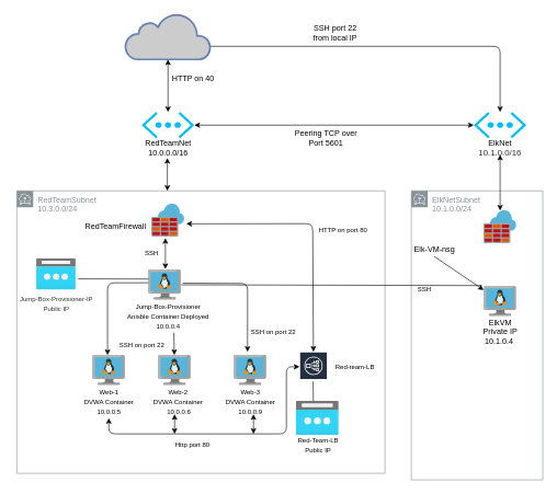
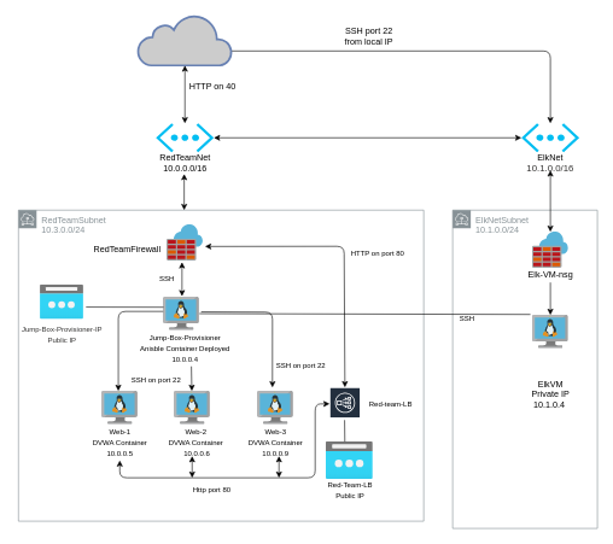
  <mxCell id="0" />
  <mxCell id="1" parent="0" />
  <mxCell id="2" value="RedTeamSubnet&lt;br&gt;10.3.0.0/24" style="outlineConnect=0;gradientColor=none;html=1;whiteSpace=wrap;fontSize=12;fontStyle=0;shape=mxgraph.aws4.group;grIcon=mxgraph.aws4.group_subnet;strokeColor=#879196;fillColor=none;verticalAlign=top;align=left;spacingLeft=30;fontColor=#879196;dashed=0;" parent="1" vertex="1"><mxGeometry y="290" width="560" height="430" as="geometry" x="25" /></mxCell>
  <mxCell id="3" value="" style="html=1;outlineConnect=0;fillColor=#CCCCCC;strokeColor=#6881B3;gradientColor=none;gradientDirection=north;strokeWidth=2;shape=mxgraph.networks.cloud;fontColor=#ffffff;" parent="1" vertex="1"><mxGeometry x="190" y="20" width="130" height="70" as="geometry" /></mxCell>
  <mxCell id="4" value="RedTeamNet&lt;br&gt;10.0.0.0/16" style="text;html=1;align=center;verticalAlign=middle;resizable=0;points=[];autosize=1;strokeColor=none;" parent="1" vertex="1"><mxGeometry x="210" y="210" width="90" height="30" as="geometry" /></mxCell>
  <mxCell id="5" value="" style="aspect=fixed;html=1;points=[];align=center;image;fontSize=12;image=img/lib/mscae/VM_Linux.svg;" parent="1" vertex="1"><mxGeometry x="225" y="410" width="50" height="46" as="geometry" /></mxCell>
  <mxCell id="6" value="" style="aspect=fixed;html=1;points=[];align=center;image;fontSize=12;image=img/lib/mscae/Azure_Firewall.svg;" parent="1" vertex="1"><mxGeometry x="230" y="310" width="50" height="50" as="geometry" /></mxCell>
  <mxCell id="7" value="RedTeamFirewall" style="text;html=1;align=center;verticalAlign=middle;resizable=0;points=[];autosize=1;strokeColor=none;" parent="1" vertex="1"><mxGeometry x="120" y="335" width="110" height="20" as="geometry" /></mxCell>
  <mxCell id="8" value="&lt;font style=&quot;font-size: 10px&quot;&gt;Jump-Box-Provisioner&lt;br&gt;Anisble Container Deployed&lt;br&gt;10.0.0.4&lt;/font&gt;" style="text;html=1;align=center;verticalAlign=middle;resizable=0;points=[];autosize=1;strokeColor=none;" parent="1" vertex="1"><mxGeometry x="185" y="456" width="140" height="50" as="geometry" /></mxCell>
  <mxCell id="9" value="&lt;span style=&quot;font-size: 10px&quot;&gt;SSH&lt;/span&gt;" style="text;html=1;align=center;verticalAlign=middle;resizable=0;points=[];autosize=1;strokeColor=none;" parent="1" vertex="1"><mxGeometry x="210" y="374" width="40" height="20" as="geometry" /></mxCell>
  <mxCell id="10" value="" style="endArrow=classic;startArrow=classic;html=1;exitX=1.056;exitY=0.604;exitDx=0;exitDy=0;exitPerimeter=0;" parent="1" source="6" target="33" edge="1"><mxGeometry width="50" height="50" relative="1" as="geometry"><mxPoint x="485" y="340" as="sourcePoint" /><mxPoint x="650" y="530" as="targetPoint" /><Array as="points"><mxPoint x="475" y="340" /></Array></mxGeometry></mxCell>
  <mxCell id="11" value="" style="endArrow=classic;startArrow=classic;html=1;" parent="1" edge="1"><mxGeometry width="50" height="50" relative="1" as="geometry"><mxPoint x="254" y="290" as="sourcePoint" /><mxPoint x="254" y="240" as="targetPoint" /></mxGeometry></mxCell>
  <mxCell id="12" value="" style="aspect=fixed;html=1;points=[];align=center;image;fontSize=12;image=img/lib/mscae/VM_Linux.svg;" parent="1" vertex="1"><mxGeometry x="140" y="540" width="50" height="46" as="geometry" /></mxCell>
  <mxCell id="13" value="" style="aspect=fixed;html=1;points=[];align=center;image;fontSize=12;image=img/lib/mscae/VM_Linux.svg;" parent="1" vertex="1"><mxGeometry x="240" y="540" width="50" height="46" as="geometry" /></mxCell>
  <mxCell id="14" value="" style="aspect=fixed;html=1;points=[];align=center;image;fontSize=12;image=img/lib/mscae/VM_Linux.svg;" parent="1" vertex="1"><mxGeometry x="355" y="540" width="50" height="46" as="geometry" /></mxCell>
  <mxCell id="15" value="&lt;font style=&quot;font-size: 10px&quot;&gt;Web-1&lt;br&gt;DVWA Container&lt;br&gt;10.0.0.5&lt;/font&gt;" style="text;html=1;align=center;verticalAlign=middle;resizable=0;points=[];autosize=1;strokeColor=none;" parent="1" vertex="1"><mxGeometry x="120" y="586" width="90" height="50" as="geometry" /></mxCell>
  <mxCell id="16" value="&lt;font style=&quot;font-size: 10px&quot;&gt;Web-2&lt;br&gt;DVWA Container&lt;br&gt;&amp;nbsp;10.0.0.6&lt;/font&gt;" style="text;html=1;align=center;verticalAlign=middle;resizable=0;points=[];autosize=1;strokeColor=none;" parent="1" vertex="1"><mxGeometry x="225" y="586" width="90" height="50" as="geometry" /></mxCell>
  <mxCell id="17" value="&lt;font style=&quot;font-size: 10px&quot;&gt;Web-3&lt;br&gt;DVWA Container&lt;br&gt;10.0.0.9&lt;/font&gt;" style="text;html=1;align=center;verticalAlign=middle;resizable=0;points=[];autosize=1;strokeColor=none;" parent="1" vertex="1"><mxGeometry x="335" y="586" width="90" height="50" as="geometry" /></mxCell>
  <mxCell id="18" value="" style="endArrow=classic;html=1;" parent="1" edge="1"><mxGeometry width="50" height="50" relative="1" as="geometry"><mxPoint x="225" y="430" as="sourcePoint" /><mxPoint x="163" y="540" as="targetPoint" /><Array as="points"><mxPoint x="163" y="430" /></Array></mxGeometry></mxCell>
  <mxCell id="19" value="" style="endArrow=classic;html=1;exitX=0.564;exitY=0.999;exitDx=0;exitDy=0;exitPerimeter=0;" parent="1" source="8" target="13" edge="1"><mxGeometry width="50" height="50" relative="1" as="geometry"><mxPoint x="385" y="503" as="sourcePoint" /><mxPoint x="381" y="550" as="targetPoint" /><Array as="points" /></mxGeometry></mxCell>
  <mxCell id="20" value="&lt;font style=&quot;font-size: 10px&quot;&gt;SSH on port 22&lt;/font&gt;" style="text;html=1;align=center;verticalAlign=middle;resizable=0;points=[];autosize=1;strokeColor=none;" parent="1" vertex="1"><mxGeometry x="175" y="515" width="80" height="20" as="geometry" /></mxCell>
  <mxCell id="21" value="" style="endArrow=classic;html=1;exitX=1.048;exitY=0.448;exitDx=0;exitDy=0;exitPerimeter=0;entryX=0.419;entryY=-0.106;entryDx=0;entryDy=0;entryPerimeter=0;" parent="1" source="5" target="14" edge="1"><mxGeometry width="50" height="50" relative="1" as="geometry"><mxPoint x="445" y="570" as="sourcePoint" /><mxPoint x="515" y="580" as="targetPoint" /><Array as="points"><mxPoint x="376" y="431" /></Array></mxGeometry></mxCell>
  <mxCell id="22" value="&lt;font style=&quot;font-size: 10px&quot;&gt;SSH on port 22&lt;/font&gt;" style="text;html=1;align=center;verticalAlign=middle;resizable=0;points=[];autosize=1;strokeColor=none;" parent="1" vertex="1"><mxGeometry x="375" y="495" width="80" height="20" as="geometry" /></mxCell>
  <mxCell id="23" value="&lt;font style=&quot;font-size: 10px&quot;&gt;HTTP on port 80&lt;/font&gt;" style="text;html=1;align=center;verticalAlign=middle;resizable=0;points=[];autosize=1;strokeColor=none;" parent="1" vertex="1"><mxGeometry x="475.63" y="340" width="90" height="20" as="geometry" /></mxCell>
  <mxCell id="24" value="" style="aspect=fixed;html=1;points=[];align=center;image;fontSize=12;image=img/lib/azure2/networking/Public_IP_Addresses.svg;" parent="1" vertex="1"><mxGeometry x="55" y="393" width="60" height="48" as="geometry" /></mxCell>
  <mxCell id="25" value="" style="endArrow=none;html=1;exitX=0.008;exitY=0.309;exitDx=0;exitDy=0;exitPerimeter=0;entryX=1.056;entryY=0.646;entryDx=0;entryDy=0;entryPerimeter=0;" parent="1" source="5" target="24" edge="1"><mxGeometry width="50" height="50" relative="1" as="geometry"><mxPoint x="445" y="570" as="sourcePoint" /><mxPoint x="125" y="424" as="targetPoint" /></mxGeometry></mxCell>
  <mxCell id="26" value="&lt;span style=&quot;color: rgb(50 , 49 , 48) ; text-align: left ; background-color: rgb(255 , 255 , 255)&quot;&gt;&lt;font&gt;&lt;font style=&quot;font-size: 10px&quot;&gt;Jump-Box-Provisioner-IP&lt;br&gt;Public IP&lt;/font&gt;&lt;br&gt;&lt;/font&gt;&lt;/span&gt;" style="text;html=1;align=center;verticalAlign=middle;resizable=0;points=[];autosize=1;strokeColor=none;" parent="1" vertex="1"><mxGeometry x="20" y="441" width="130" height="40" as="geometry" /></mxCell>
  <mxCell id="27" value="" style="aspect=fixed;html=1;points=[];align=center;image;fontSize=12;image=img/lib/azure2/networking/Public_IP_Addresses.svg;" parent="1" vertex="1"><mxGeometry x="450" y="610" width="65" height="52" as="geometry" /></mxCell>
  <mxCell id="28" value="" style="endArrow=none;html=1;" parent="1" edge="1"><mxGeometry width="50" height="50" relative="1" as="geometry"><mxPoint x="475.66" y="580" as="sourcePoint" /><mxPoint x="476" y="610" as="targetPoint" /></mxGeometry></mxCell>
  <mxCell id="29" value="&lt;font&gt;&lt;font style=&quot;font-size: 10px&quot;&gt;Red-Team-LB&lt;br&gt;Public IP&lt;/font&gt;&lt;br&gt;&lt;/font&gt;" style="text;html=1;align=center;verticalAlign=middle;resizable=0;points=[];autosize=1;strokeColor=none;" parent="1" vertex="1"><mxGeometry x="442.5" y="662" width="80" height="30" as="geometry" /></mxCell>
  <mxCell id="30" value="" style="endArrow=classic;startArrow=classic;html=1;exitX=0.5;exitY=0;exitDx=0;exitDy=0;exitPerimeter=0;entryX=0.5;entryY=1;entryDx=0;entryDy=0;entryPerimeter=0;" parent="1" source="32" target="3" edge="1"><mxGeometry width="50" height="50" relative="1" as="geometry"><mxPoint x="450" y="-80" as="sourcePoint" /><mxPoint x="450" y="90" as="targetPoint" /></mxGeometry></mxCell>
  <mxCell id="31" value="HTTP on 40" style="text;html=1;align=center;verticalAlign=middle;resizable=0;points=[];autosize=1;strokeColor=none;" parent="1" vertex="1"><mxGeometry x="252.5" y="110" width="80" height="20" as="geometry" /></mxCell>
  <mxCell id="32" value="" style="verticalLabelPosition=bottom;html=1;verticalAlign=top;align=center;strokeColor=none;fillColor=#00BEF2;shape=mxgraph.azure.virtual_network;pointerEvents=1;" parent="1" vertex="1"><mxGeometry x="215" y="170" width="80" height="40" as="geometry" /></mxCell>
  <mxCell id="33" value="" style="outlineConnect=0;fontColor=#232F3E;gradientColor=none;strokeColor=#ffffff;fillColor=#232F3E;dashed=0;verticalLabelPosition=middle;verticalAlign=bottom;align=center;html=1;whiteSpace=wrap;fontSize=10;fontStyle=1;spacing=3;shape=mxgraph.aws4.productIcon;prIcon=mxgraph.aws4.network_load_balancer;" parent="1" vertex="1"><mxGeometry x="455" y="535" width="42.5" height="45" as="geometry" /></mxCell>
  <mxCell id="34" value="&lt;font style=&quot;font-size: 10px&quot;&gt;Red-team-LB&lt;br&gt;&lt;/font&gt;" style="text;html=1;strokeColor=none;fillColor=none;align=center;verticalAlign=middle;whiteSpace=wrap;rounded=0;" parent="1" vertex="1"><mxGeometry x="497.5" y="552.5" width="82.5" height="10" as="geometry" /></mxCell>
  <mxCell id="35" value="" style="endArrow=classic;startArrow=classic;html=1;" parent="1" source="15" target="33" edge="1"><mxGeometry width="50" height="50" relative="1" as="geometry"><mxPoint x="155" y="650" as="sourcePoint" /><mxPoint x="450" y="636" as="targetPoint" /><Array as="points"><mxPoint x="165" y="660" /><mxPoint x="435" y="660" /><mxPoint x="435" y="558" /></Array></mxGeometry></mxCell>
  <mxCell id="36" value="" style="endArrow=classic;startArrow=classic;html=1;" parent="1" edge="1"><mxGeometry width="50" height="50" relative="1" as="geometry"><mxPoint x="265" y="660" as="sourcePoint" /><mxPoint x="265" y="630" as="targetPoint" /></mxGeometry></mxCell>
  <mxCell id="37" value="" style="endArrow=classic;startArrow=classic;html=1;" parent="1" edge="1"><mxGeometry width="50" height="50" relative="1" as="geometry"><mxPoint x="385" y="660" as="sourcePoint" /><mxPoint x="385" y="630" as="targetPoint" /></mxGeometry></mxCell>
  <mxCell id="38" value="&lt;font style=&quot;font-size: 10px&quot;&gt;Http port 80&lt;/font&gt;" style="text;html=1;strokeColor=none;fillColor=none;align=center;verticalAlign=middle;whiteSpace=wrap;rounded=0;" parent="1" vertex="1"><mxGeometry x="255" y="662" width="75" height="28" as="geometry" /></mxCell>
  <mxCell id="39" value="ElkNetSubnet&lt;br&gt;10.1.0.0/24" style="outlineConnect=0;gradientColor=none;html=1;whiteSpace=wrap;fontSize=12;fontStyle=0;shape=mxgraph.aws4.group;grIcon=mxgraph.aws4.group_subnet;strokeColor=#879196;fillColor=none;verticalAlign=top;align=left;spacingLeft=30;fontColor=#879196;dashed=0;" parent="1" vertex="1"><mxGeometry x="625" y="290" width="200" height="440" as="geometry" /></mxCell>
  <mxCell id="40" value="" style="verticalLabelPosition=bottom;html=1;verticalAlign=top;align=center;strokeColor=none;fillColor=#00BEF2;shape=mxgraph.azure.virtual_network;pointerEvents=1;" parent="1" vertex="1"><mxGeometry x="720" y="170" width="80" height="40" as="geometry" /></mxCell>
  <mxCell id="41" value="ElkNet&lt;br&gt;&lt;span style=&quot;color: rgb(50 , 49 , 48) ; font-family: &amp;#34;az_ea_font&amp;#34; , &amp;#34;segoe ui&amp;#34; , &amp;#34;az_font&amp;#34; , , , &amp;#34;blinkmacsystemfont&amp;#34; , &amp;#34;roboto&amp;#34; , &amp;#34;oxygen&amp;#34; , &amp;#34;ubuntu&amp;#34; , &amp;#34;cantarell&amp;#34; , &amp;#34;open sans&amp;#34; , &amp;#34;helvetica neue&amp;#34; , sans-serif ; font-size: 13px ; text-align: left ; background-color: rgb(255 , 255 , 255)&quot;&gt;10.1.0.0/16&lt;/span&gt;" style="text;html=1;strokeColor=none;fillColor=none;align=center;verticalAlign=middle;whiteSpace=wrap;rounded=0;" parent="1" vertex="1"><mxGeometry x="740" y="215" width="40" height="20" as="geometry" /></mxCell>
  <mxCell id="42" value="" style="aspect=fixed;html=1;points=[];align=center;image;fontSize=12;image=img/lib/mscae/Azure_Firewall.svg;" parent="1" vertex="1"><mxGeometry x="735" y="320" width="50" height="50" as="geometry" /></mxCell>
- <mxCell id="43" value="Elk-VM-nsg" style="text;html=1;strokeColor=none;fillColor=none;align=center;verticalAlign=middle;whiteSpace=wrap;rounded=0;" parent="1" vertex="1"><mxGeometry x="627.5" y="370" width="65" height="20" as="geometry" /></mxCell>
+ <mxCell id="43" value="Elk-VM-nsg" style="text;html=1;strokeColor=none;fillColor=none;align=center;verticalAlign=middle;whiteSpace=wrap;rounded=0;" parent="1" vertex="1"><mxGeometry x="727.5" y="370" width="65" height="20" as="geometry" /></mxCell>
  <mxCell id="44" value="" style="endArrow=classic;startArrow=classic;html=1;entryX=0.42;entryY=1.04;entryDx=0;entryDy=0;entryPerimeter=0;" parent="1" target="6" edge="1"><mxGeometry width="50" height="50" relative="1" as="geometry"><mxPoint x="251" y="409" as="sourcePoint" /><mxPoint x="295" y="359" as="targetPoint" /></mxGeometry></mxCell>
  <mxCell id="45" value="" style="aspect=fixed;html=1;points=[];align=center;image;fontSize=12;image=img/lib/mscae/VM_Linux.svg;" parent="1" vertex="1"><mxGeometry x="735" y="435" width="50" height="46" as="geometry" /></mxCell>
- <mxCell id="46" value="Peering TCP over&lt;br&gt;Port 5601" style="text;html=1;strokeColor=none;fillColor=none;align=center;verticalAlign=middle;whiteSpace=wrap;rounded=0;" parent="1" vertex="1"><mxGeometry x="437.5" y="200" width="115" height="20" as="geometry" /></mxCell>
- <mxCell id="47" value="ElkVM&lt;br&gt;Private IP 10.1.0.4&amp;nbsp;" style="text;html=1;strokeColor=none;fillColor=none;align=center;verticalAlign=middle;whiteSpace=wrap;rounded=0;" parent="1" vertex="1"><mxGeometry x="708.75" y="495" width="102.5" height="20" as="geometry" /></mxCell>
+ <mxCell id="47" value="ElkVM&lt;br&gt;Private IP 10.1.0.4&amp;nbsp;" style="text;html=1;strokeColor=none;fillColor=none;align=center;verticalAlign=middle;whiteSpace=wrap;rounded=0;" parent="1" vertex="1"><mxGeometry x="708.75" y="535" width="102.5" height="20" as="geometry" /></mxCell>
  <mxCell id="48" value="" style="endArrow=classic;startArrow=classic;html=1;entryX=0;entryY=0.5;entryDx=0;entryDy=0;entryPerimeter=0;exitX=1;exitY=0.5;exitDx=0;exitDy=0;exitPerimeter=0;" parent="1" source="32" target="40" edge="1"><mxGeometry width="50" height="50" relative="1" as="geometry"><mxPoint x="425" y="340" as="sourcePoint" /><mxPoint x="475" y="290" as="targetPoint" /><Array as="points" /></mxGeometry></mxCell>
  <mxCell id="49" value="" style="endArrow=classic;startArrow=classic;html=1;entryX=0.5;entryY=1;entryDx=0;entryDy=0;" parent="1" source="42" target="41" edge="1"><mxGeometry width="50" height="50" relative="1" as="geometry"><mxPoint x="720" y="285" as="sourcePoint" /><mxPoint x="770" y="235" as="targetPoint" /></mxGeometry></mxCell>
  <mxCell id="50" value="" style="endArrow=classic;html=1;entryX=0.5;entryY=0;entryDx=0;entryDy=0;entryPerimeter=0;" parent="1" target="40" edge="1"><mxGeometry width="50" height="50" relative="1" as="geometry"><mxPoint x="320" y="70" as="sourcePoint" /><mxPoint x="760" y="160" as="targetPoint" /><Array as="points"><mxPoint x="760" y="70" /></Array></mxGeometry></mxCell>
  <mxCell id="51" value="SSH port 22 from local IP" style="text;html=1;strokeColor=none;fillColor=none;align=center;verticalAlign=middle;whiteSpace=wrap;rounded=0;" parent="1" vertex="1"><mxGeometry x="462.5" y="40" width="92.5" height="20" as="geometry" /></mxCell>
  <mxCell id="52" value="" style="endArrow=classic;html=1;exitX=0.5;exitY=1;exitDx=0;exitDy=0;" parent="1" source="43" target="45" edge="1"><mxGeometry width="50" height="50" relative="1" as="geometry"><mxPoint x="425" y="330" as="sourcePoint" /><mxPoint x="475" y="280" as="targetPoint" /></mxGeometry></mxCell>
  <mxCell id="53" value="" style="endArrow=none;html=1;entryX=-0.052;entryY=-0.017;entryDx=0;entryDy=0;entryPerimeter=0;" edge="1" parent="1" source="5" target="45"><mxGeometry width="50" height="50" relative="1" as="geometry"><mxPoint x="545" y="520" as="sourcePoint" /><mxPoint x="595" y="470" as="targetPoint" /></mxGeometry></mxCell>
  <mxCell id="54" value="&lt;font style=&quot;font-size: 10px&quot;&gt;SSH&lt;/font&gt;" style="text;html=1;strokeColor=none;fillColor=none;align=center;verticalAlign=middle;whiteSpace=wrap;rounded=0;" vertex="1" parent="1"><mxGeometry x="625" y="430" width="40" height="20" as="geometry" /></mxCell>
